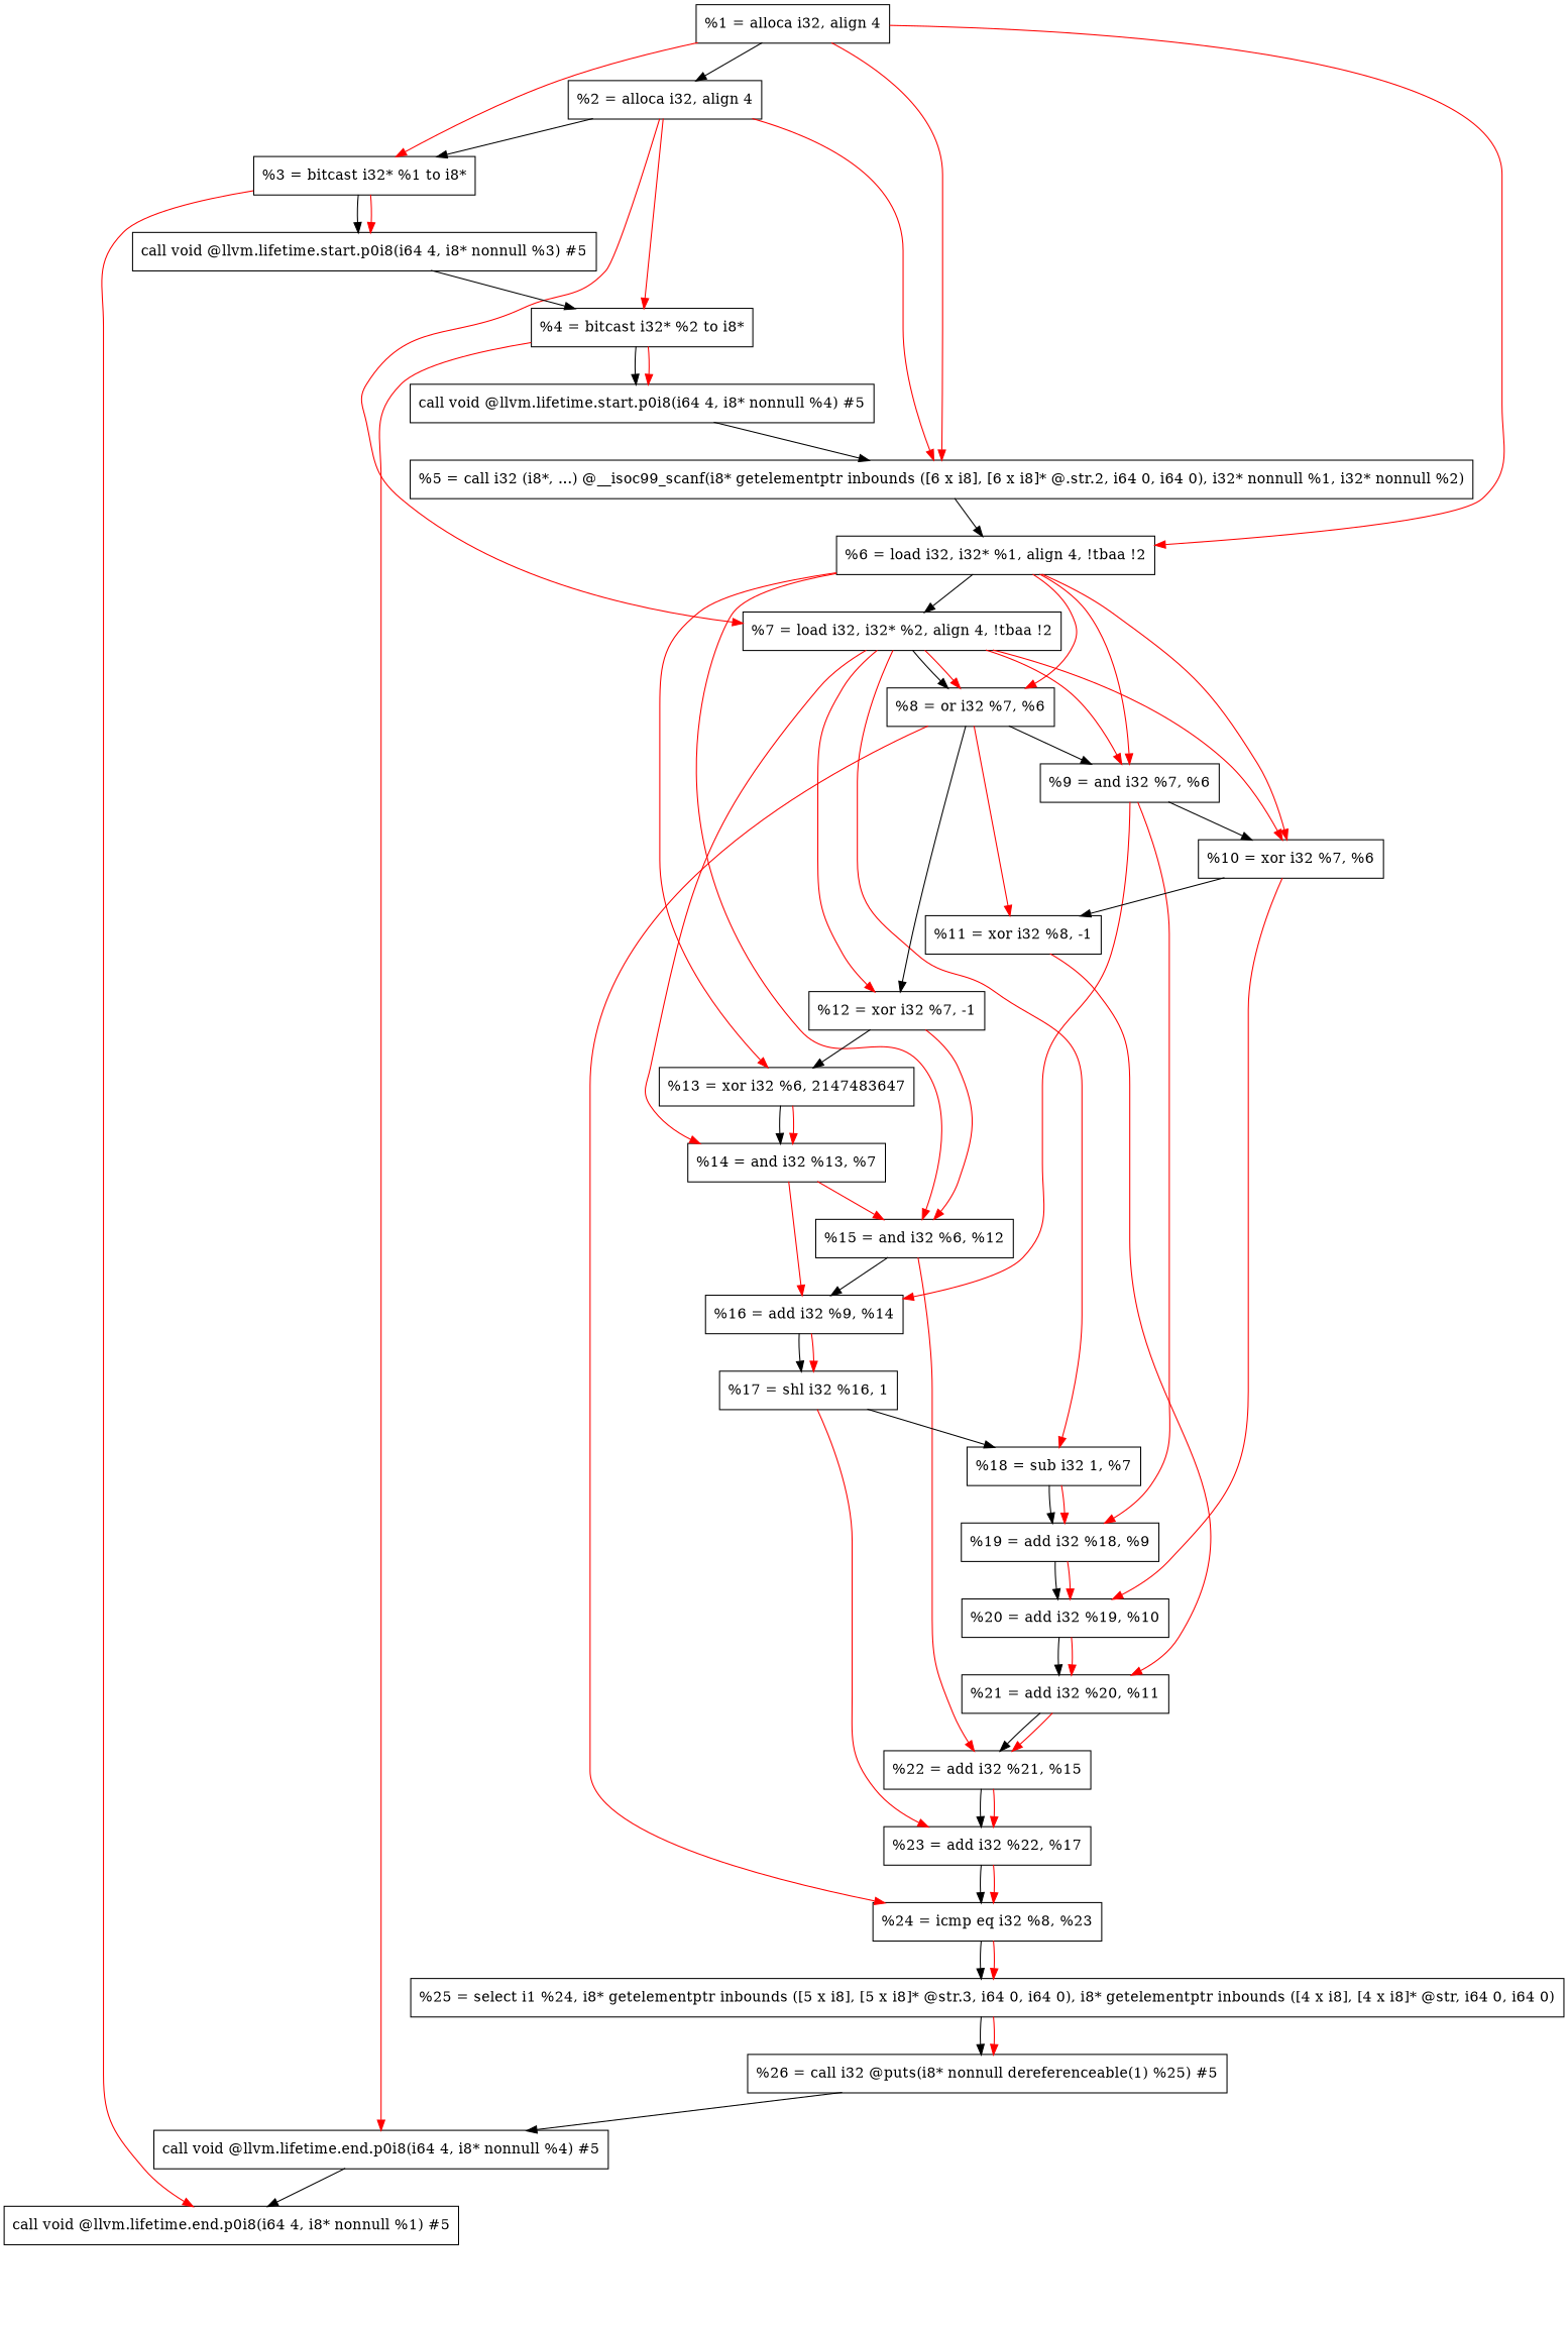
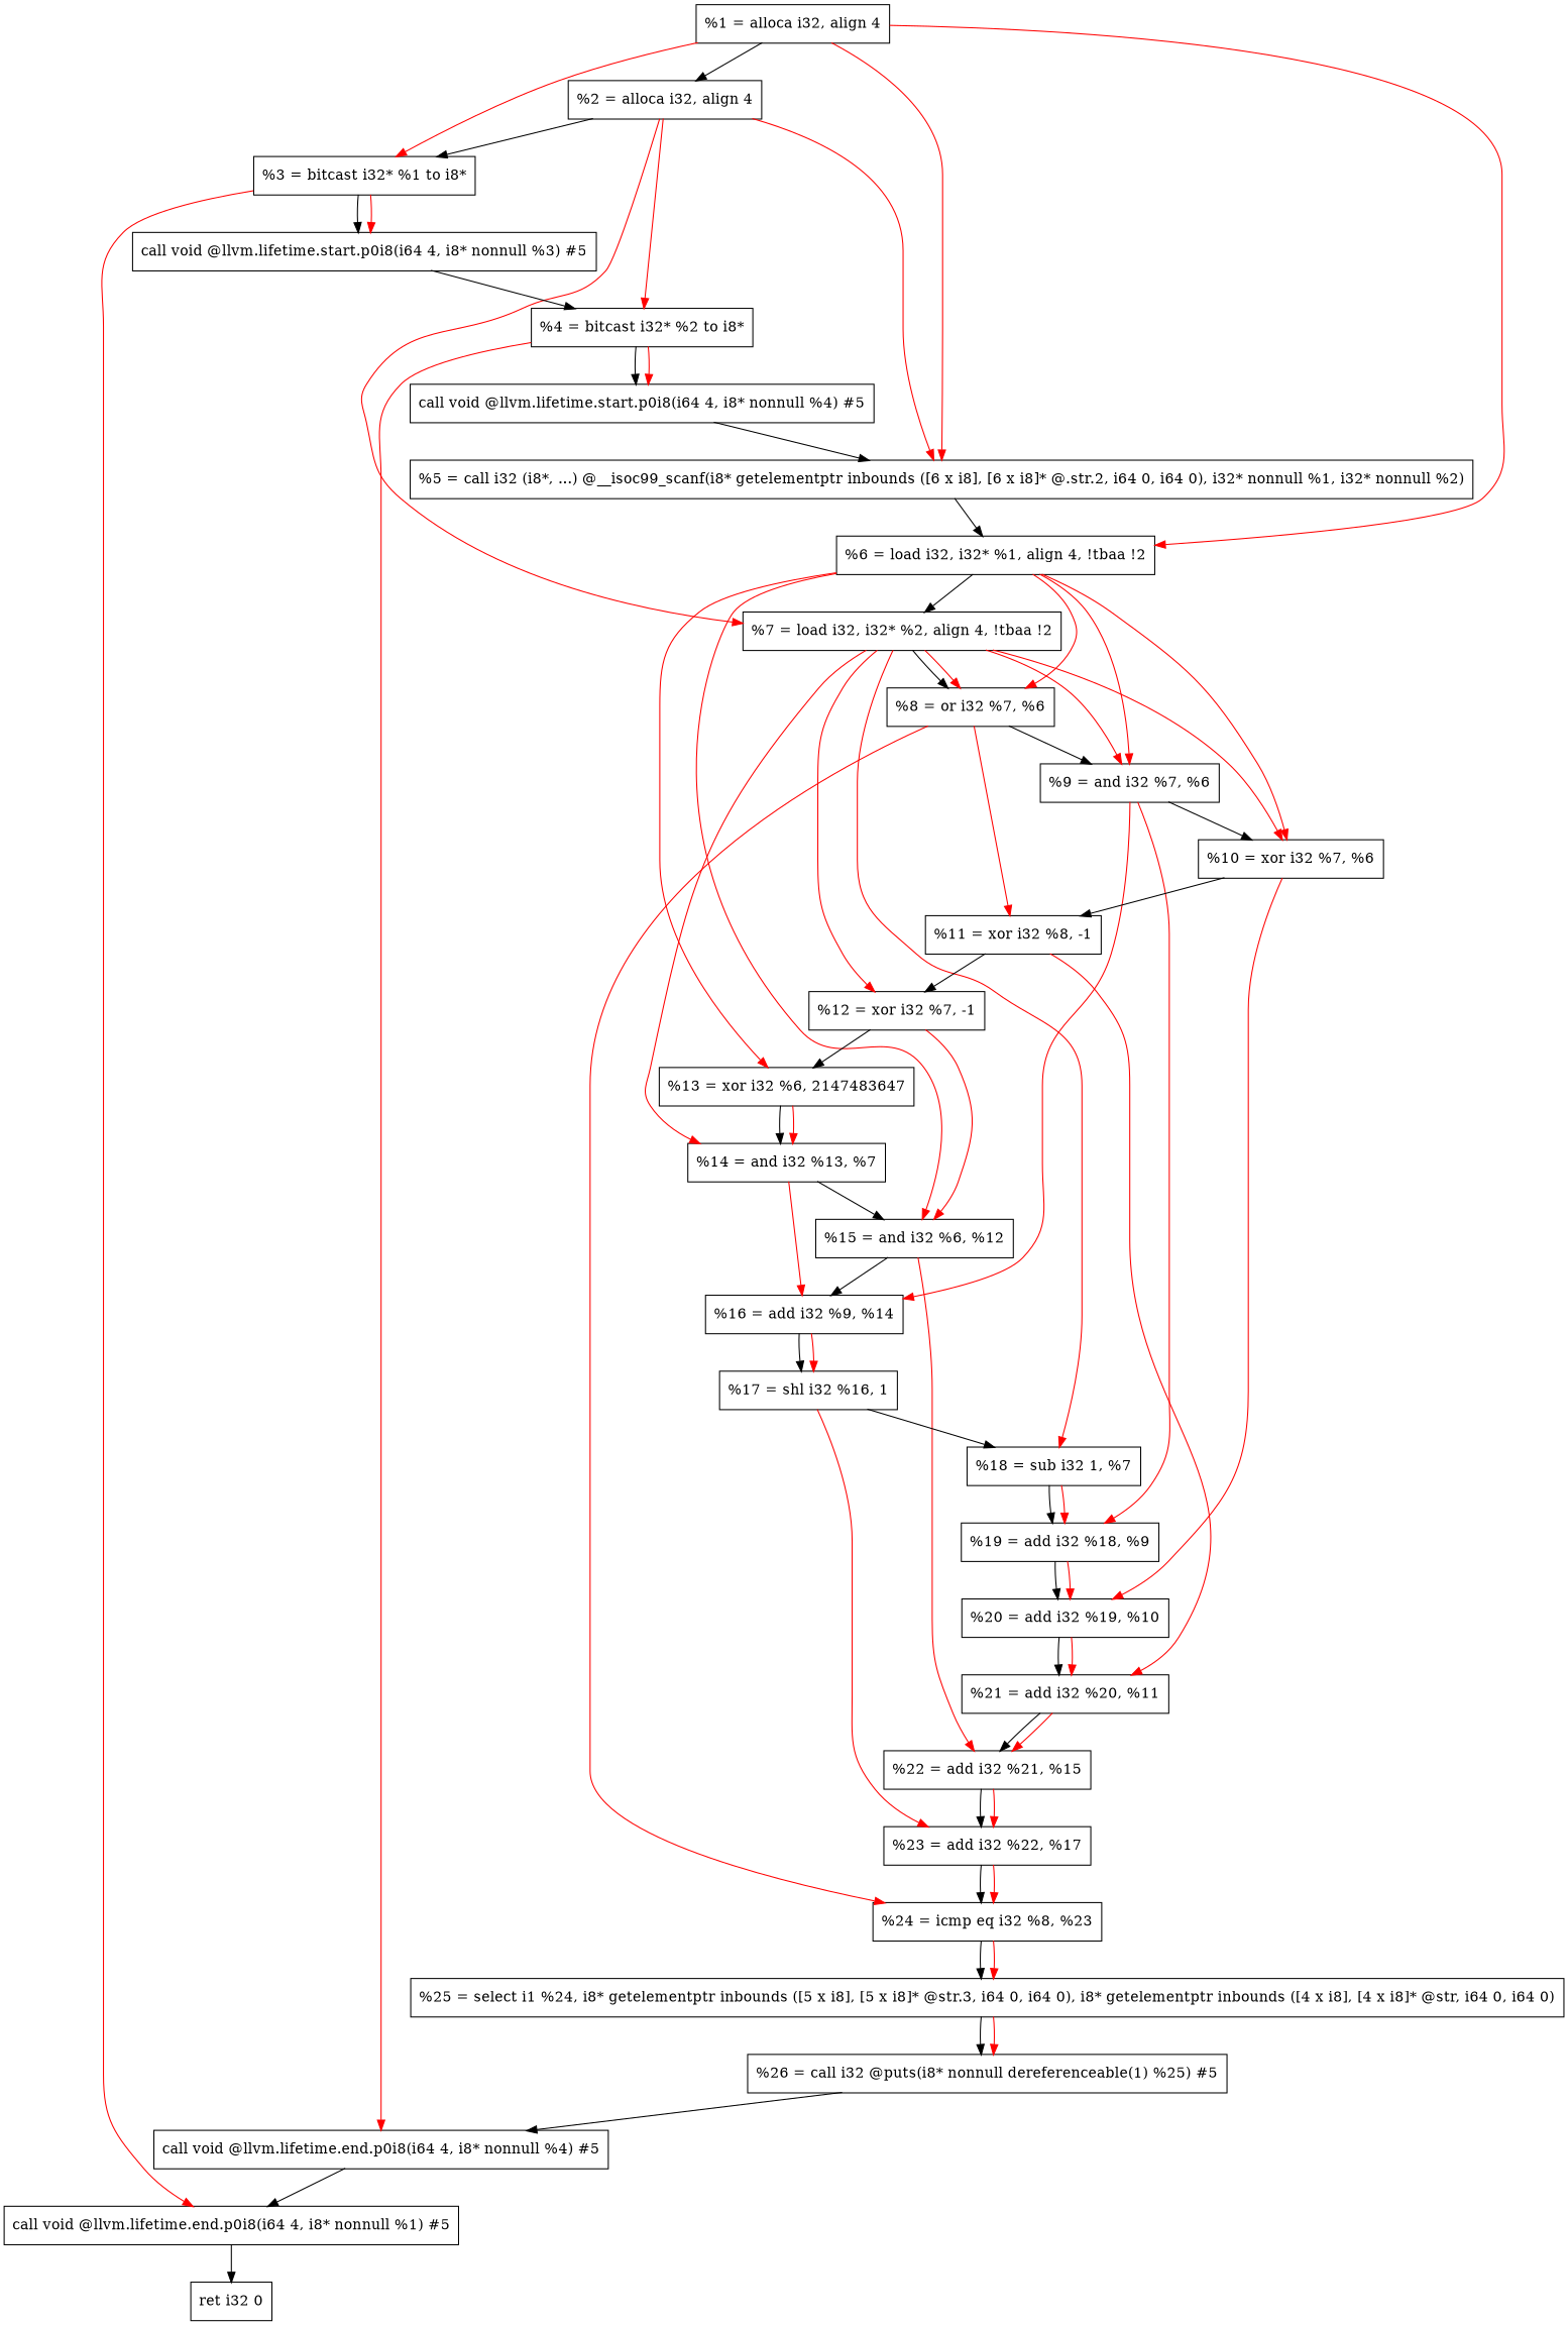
  digraph {
    node [shape=record]
    edge [color=red]
    n1 [label="  %1 = alloca i32, align 4"]
    n2 [label="  %2 = alloca i32, align 4"]
    n3 [label="  %3 = bitcast i32* %1 to i8*"]
    n4 [label="  %5 = call i32 (i8*, ...) @__isoc99_scanf(i8* getelementptr inbounds ([6 x i8], [6 x i8]* @.str.2, i64 0, i64 0), i32* nonnull %1, i32* nonnull %2)"]
    n5 [label="  %6 = load i32, i32* %1, align 4, !tbaa !2"]
    n6 [label="  %4 = bitcast i32* %2 to i8*"]
    n7 [label="  %7 = load i32, i32* %2, align 4, !tbaa !2"]
    n8 [label="  call void @llvm.lifetime.start.p0i8(i64 4, i8* nonnull %3) #5"]
    n9 [label="call void @llvm.lifetime.end.p0i8(i64 4, i8* nonnull %1) #5"]
    n10 [label="  %8 = or i32 %7, %6"]
    n11 [label="  %9 = and i32 %7, %6"]
    n12 [label="  %10 = xor i32 %7, %6"]
    n13 [label="  %13 = xor i32 %6, 2147483647"]
    n14 [label="  %15 = and i32 %6, %12"]
    n15 [label="  call void @llvm.lifetime.start.p0i8(i64 4, i8* nonnull %4) #5"]
    n16 [label="  call void @llvm.lifetime.end.p0i8(i64 4, i8* nonnull %4) #5"]
    n17 [label="  %12 = xor i32 %7, -1"]
    n18 [label="  %14 = and i32 %13, %7"]
    n19 [label="  %18 = sub i32 1, %7"]
+   n20 [label="  ret i32 0"]
    n21 [label="  %11 = xor i32 %8, -1"]
    n22 [label="  %24 = icmp eq i32 %8, %23"]
    n23 [label="  %16 = add i32 %9, %14"]
    n24 [label="  %19 = add i32 %18, %9"]
    n25 [label="  %20 = add i32 %19, %10"]
    n26 [label="  %22 = add i32 %21, %15"]
    n27 [label="  %21 = add i32 %20, %11"]
    n28 [label="  %25 = select i1 %24, i8* getelementptr inbounds ([5 x i8], [5 x i8]* @str.3, i64 0, i64 0), i8* getelementptr inbounds ([4 x i8], [4 x i8]* @str, i64 0, i64 0)"]
    n29 [label="  %17 = shl i32 %16, 1"]
    n30 [label="  %23 = add i32 %22, %17"]
    n31 [label="  %26 = call i32 @puts(i8* nonnull dereferenceable(1) %25) #5"]
    n1 -> n2 [color=""]
    n1 -> n3
    n1 -> n4
    n1 -> n5
    n2 -> n3 [color=""]
    n2 -> n4
    n2 -> n6
    n2 -> n7
    n3 -> n8 [color=""]
    n3 -> n8
    n3 -> n9
    n4 -> n5 [color=""]
    n5 -> n7 [color=""]
    n5 -> n10
    n5 -> n11
    n5 -> n12
    n5 -> n13
    n5 -> n14
    n6 -> n15 [color=""]
    n6 -> n15
    n6 -> n16
    n7 -> n10 [color=""]
    n7 -> n10
    n7 -> n11
    n7 -> n12
    n7 -> n17
    n7 -> n18
    n7 -> n19
    n8 -> n6 [color=""]
+   n9 -> n20 [color=""]
    n10 -> n11 [color=""]
    n10 -> n21
    n10 -> n22
    n11 -> n12 [color=""]
    n11 -> n23
    n11 -> n24
    n12 -> n21 [color=""]
    n12 -> n25
    n13 -> n18 [color=""]
    n13 -> n18
    n14 -> n23 [color=""]
    n14 -> n26
    n15 -> n4 [color=""]
    n16 -> n9 [color=""]
    n17 -> n13 [color=""]
    n17 -> n14
-   n18 -> n14
+   n18 -> n14 [color=""]
    n18 -> n23
    n19 -> n24 [color=""]
    n19 -> n24
-   n10 -> n17 [color=""]
+   n21 -> n17 [color=""]
    n21 -> n27
    n22 -> n28 [color=""]
    n22 -> n28
    n23 -> n29 [color=""]
    n23 -> n29
    n24 -> n25 [color=""]
    n24 -> n25
    n25 -> n27 [color=""]
    n25 -> n27
    n26 -> n30 [color=""]
    n26 -> n30
    n27 -> n26 [color=""]
    n27 -> n26
    n28 -> n31 [color=""]
    n28 -> n31
    n29 -> n19 [color=""]
    n29 -> n30
    n30 -> n22 [color=""]
    n30 -> n22
    n31 -> n16 [color=""]
  }
